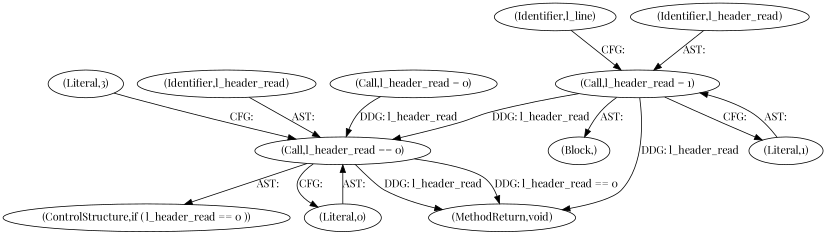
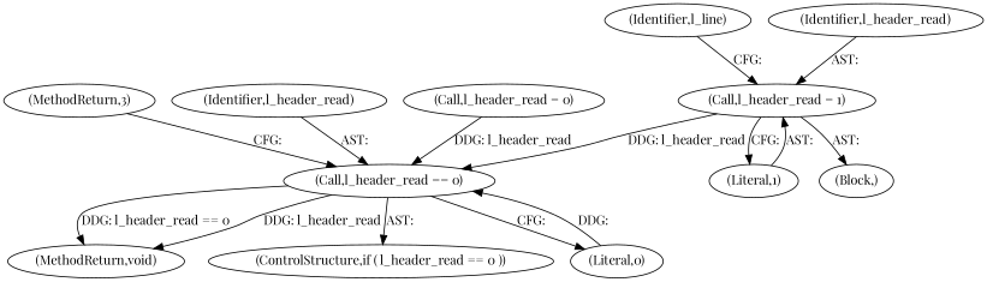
  digraph {
    fontname="Playfair Display"
    node [fontname="Playfair Display"]
    edge [fontname="Playfair Display"]
    n1 [label="(Call,l_header_read = 1)"]
    n2 [label="(Call,l_header_read == 0)"]
    n3 [label="(Literal,1)"]
    n4 [label="(Block,)"]
    n5 [label="(MethodReturn,void)"]
    n6 [label="(ControlStructure,if ( l_header_read == 0 ))"]
    n7 [label="(Literal,0)"]
-   n8 [label="(Literal,3)"]
+   n8 [label="(MethodReturn,3)"]
    n9 [label="(Identifier,l_header_read)"]
    n10 [label="(Call,l_header_read = 0)"]
    n11 [label="(Identifier,l_line)"]
    n12 [label="(Identifier,l_header_read)"]
    n1 -> n2 [label="DDG: l_header_read"]
    n1 -> n3 [label="CFG: "]
    n1 -> n4 [label="AST: "]
-   n1 -> n5 [label="DDG: l_header_read"]
    n2 -> n5 [label="DDG: l_header_read == 0"]
    n2 -> n5 [label="DDG: l_header_read"]
    n2 -> n6 [label="AST: "]
    n2 -> n7 [label="CFG: "]
    n3 -> n1 [label="AST: "]
-   n7 -> n2 [label="AST: "]
+   n7 -> n2 [label="DDG: "]
    n8 -> n2 [label="CFG: "]
    n9 -> n2 [label="AST: "]
    n10 -> n2 [label="DDG: l_header_read"]
    n11 -> n1 [label="CFG: "]
    n12 -> n1 [label="AST: "]
  }
